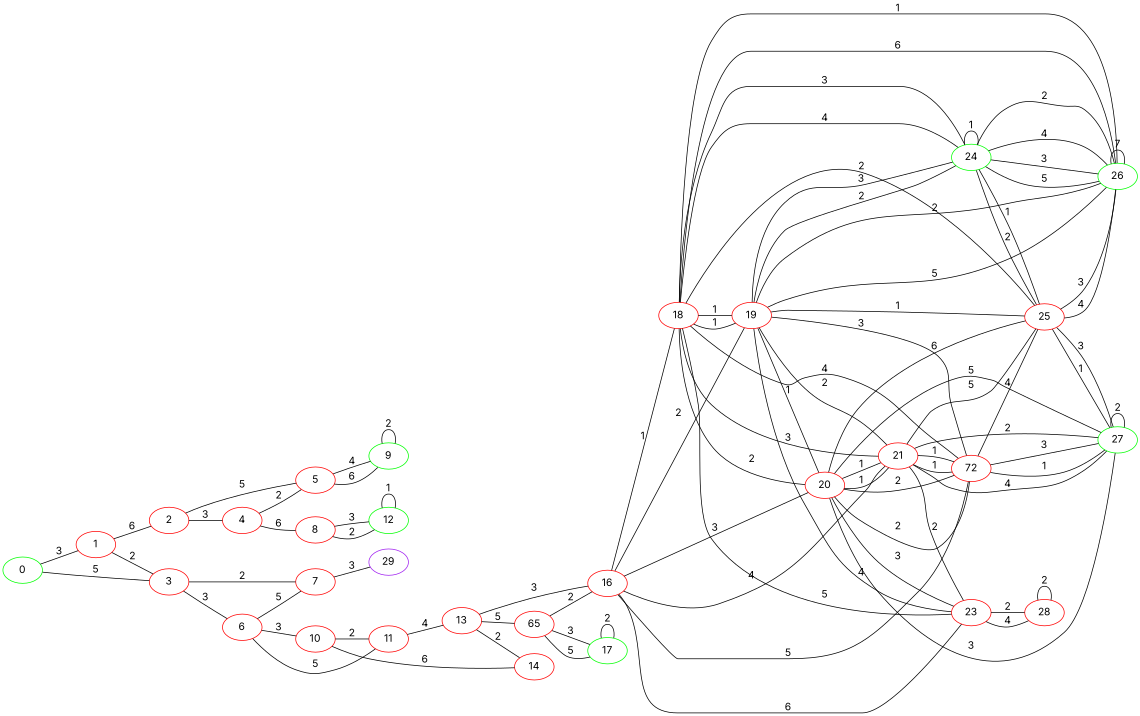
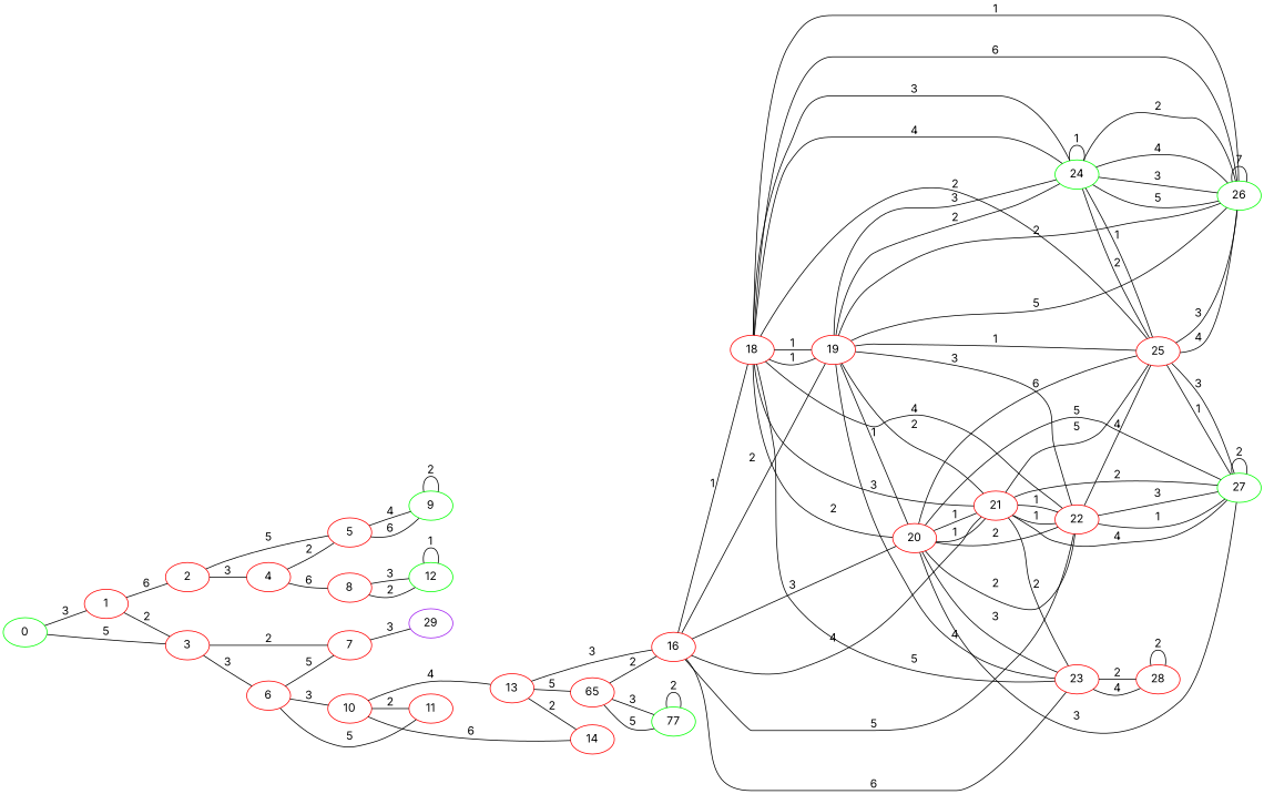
  graph {
    fontname=Inter
    rankdir=LR
    node [color=red fontname=Inter weight=1]
    edge [fontname=Inter]
    0 [color=green]
    1
    3
    2
    6
    7
    4
    5
    8
    9 [color=green weight=2]
    10
    11
    29 [color=purple weight=4]
    12 [color=green weight=2]
    13
    14
    n17 [label=65]
    16
-   17 [color=green weight=2]
+   17 [color=green weight=2 label=77]
    18
    19
    20
    21
-   22 [label=72]
+   22
    23
    24 [color=green weight=2]
    25
    26 [color=green weight=2]
    27 [color=green weight=2]
    28 [weight=2]
    0 -- 1 [label=3]
    0 -- 3 [label=5]
    1 -- 3 [label=2]
    1 -- 2 [label=6]
    3 -- 6 [label=3]
    3 -- 7 [label=2]
    2 -- 4 [label=3]
    2 -- 5 [label=5]
    6 -- 7 [label=5]
    6 -- 10 [label=3]
    6 -- 11 [label=5]
    7 -- 29 [label=3]
    4 -- 5 [label=2]
    4 -- 8 [label=6]
    5 -- 9 [label=4]
    5 -- 9 [label=6]
    8 -- 12 [label=3]
    8 -- 12 [label=2]
    9 -- 9 [label=2]
    10 -- 11 [label=2]
-   11 -- 13 [label=4]
+   10 -- 13 [label=4]
    10 -- 14 [label=6]
    12 -- 12 [label=1]
    13 -- 14 [label=2]
    13 -- n17 [label=5]
    13 -- 16 [label=3]
    n17 -- 16 [label=2]
    n17 -- 17 [label=5]
    n17 -- 17 [label=3]
    16 -- 18 [label=1]
    16 -- 19 [label=2]
    16 -- 20 [label=3]
    16 -- 21 [label=4]
    16 -- 22 [label=5]
    16 -- 23 [label=6]
    17 -- 17 [label=2]
    18 -- 19 [label=1]
    18 -- 19 [label=1]
    18 -- 20 [label=2]
    18 -- 21 [label=3]
    18 -- 22 [label=4]
    18 -- 23 [label=5]
    18 -- 24 [label=4]
    18 -- 24 [label=3]
    18 -- 25 [label=2]
    18 -- 26 [label=1]
    18 -- 26 [label=6]
    19 -- 20 [label=1]
    19 -- 21 [label=2]
    19 -- 22 [label=3]
    19 -- 23 [label=4]
    19 -- 24 [label=3]
    19 -- 24 [label=2]
    19 -- 25 [label=1]
    19 -- 26 [label=2]
    19 -- 26 [label=5]
    20 -- 21 [label=1]
    20 -- 21 [label=1]
    20 -- 22 [label=2]
    20 -- 22 [label=2]
    20 -- 23 [label=3]
    20 -- 25 [label=6]
    20 -- 27 [label=5]
    20 -- 27 [label=3]
    21 -- 22 [label=1]
    21 -- 22 [label=1]
    21 -- 23 [label=2]
    21 -- 25 [label=5]
    21 -- 27 [label=4]
    21 -- 27 [label=2]
    22 -- 25 [label=4]
    22 -- 27 [label=3]
    22 -- 27 [label=1]
    23 -- 28 [label=2]
    23 -- 28 [label=4]
    24 -- 24 [label=1]
    24 -- 25 [label=2]
    24 -- 25 [label=1]
    24 -- 26 [label=5]
    24 -- 26 [label=2]
    24 -- 26 [label=4]
    24 -- 26 [label=3]
    25 -- 26 [label=3]
    25 -- 26 [label=4]
    25 -- 27 [label=1]
    25 -- 27 [label=3]
    26 -- 26 [label=7]
    27 -- 27 [label=2]
    28 -- 28 [label=2]
  }
